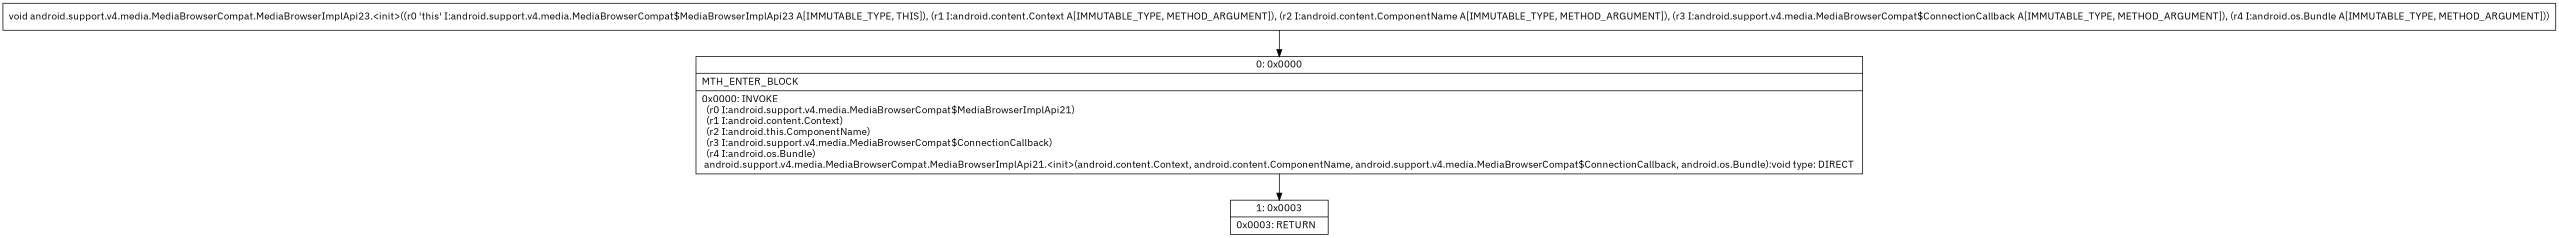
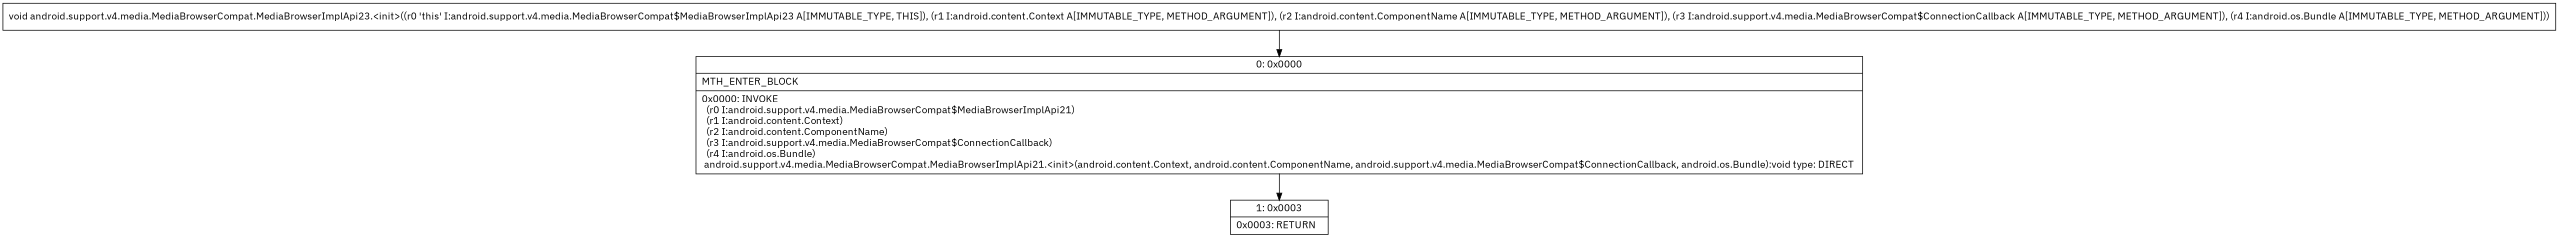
  digraph {
    fontname="IBM Plex Sans"
    node [shape=record fontname="IBM Plex Sans"]
    edge [fontname="IBM Plex Sans"]
-   n1 [label="{0\:\ 0x0000|MTH_ENTER_BLOCK\l|0x0000: INVOKE  \l  (r0 I:android.support.v4.media.MediaBrowserCompat$MediaBrowserImplApi21)\l  (r1 I:android.content.Context)\l  (r2 I:android.this.ComponentName)\l  (r3 I:android.support.v4.media.MediaBrowserCompat$ConnectionCallback)\l  (r4 I:android.os.Bundle)\l android.support.v4.media.MediaBrowserCompat.MediaBrowserImplApi21.\<init\>(android.content.Context, android.content.ComponentName, android.support.v4.media.MediaBrowserCompat$ConnectionCallback, android.os.Bundle):void type: DIRECT \l}"]
+   n1 [label="{0\:\ 0x0000|MTH_ENTER_BLOCK\l|0x0000: INVOKE  \l  (r0 I:android.support.v4.media.MediaBrowserCompat$MediaBrowserImplApi21)\l  (r1 I:android.content.Context)\l  (r2 I:android.content.ComponentName)\l  (r3 I:android.support.v4.media.MediaBrowserCompat$ConnectionCallback)\l  (r4 I:android.os.Bundle)\l android.support.v4.media.MediaBrowserCompat.MediaBrowserImplApi21.\<init\>(android.content.Context, android.content.ComponentName, android.support.v4.media.MediaBrowserCompat$ConnectionCallback, android.os.Bundle):void type: DIRECT \l}"]
    n2 [label="{1\:\ 0x0003|0x0003: RETURN   \l}"]
    n3 [label="{void android.support.v4.media.MediaBrowserCompat.MediaBrowserImplApi23.\<init\>((r0 'this' I:android.support.v4.media.MediaBrowserCompat$MediaBrowserImplApi23 A[IMMUTABLE_TYPE, THIS]), (r1 I:android.content.Context A[IMMUTABLE_TYPE, METHOD_ARGUMENT]), (r2 I:android.content.ComponentName A[IMMUTABLE_TYPE, METHOD_ARGUMENT]), (r3 I:android.support.v4.media.MediaBrowserCompat$ConnectionCallback A[IMMUTABLE_TYPE, METHOD_ARGUMENT]), (r4 I:android.os.Bundle A[IMMUTABLE_TYPE, METHOD_ARGUMENT])) }"]
    n1 -> n2
    n3 -> n1
  }
